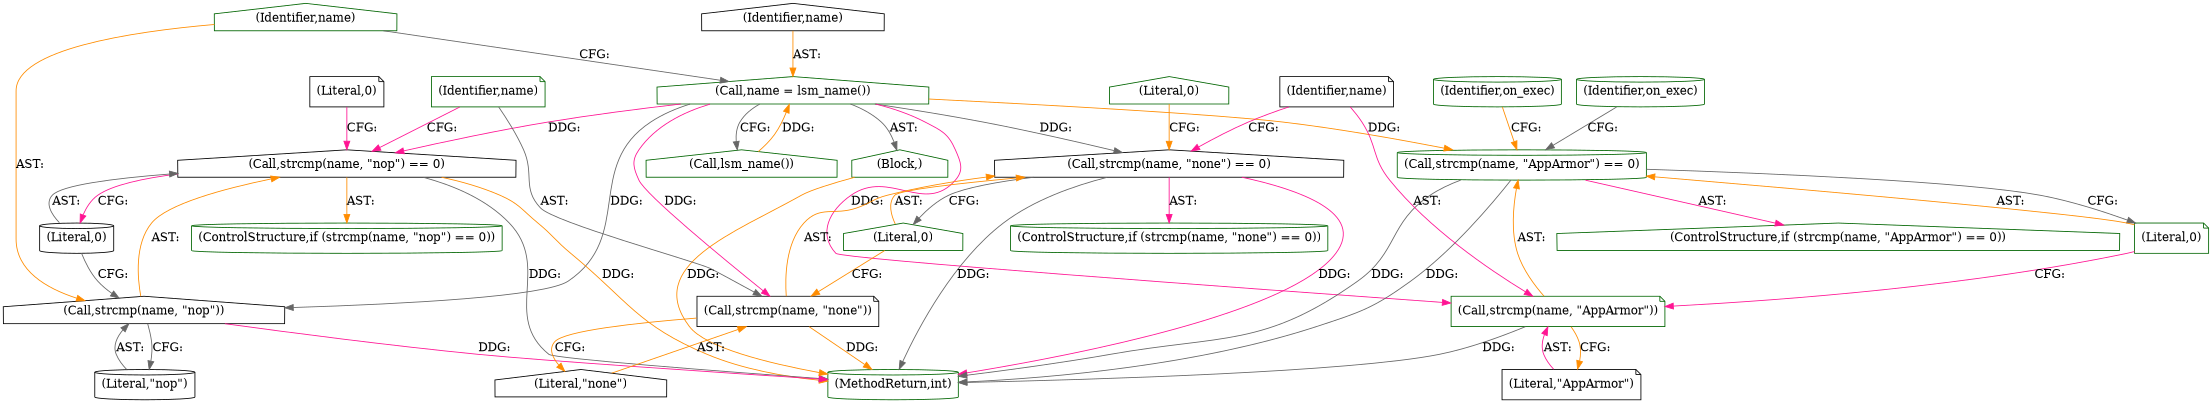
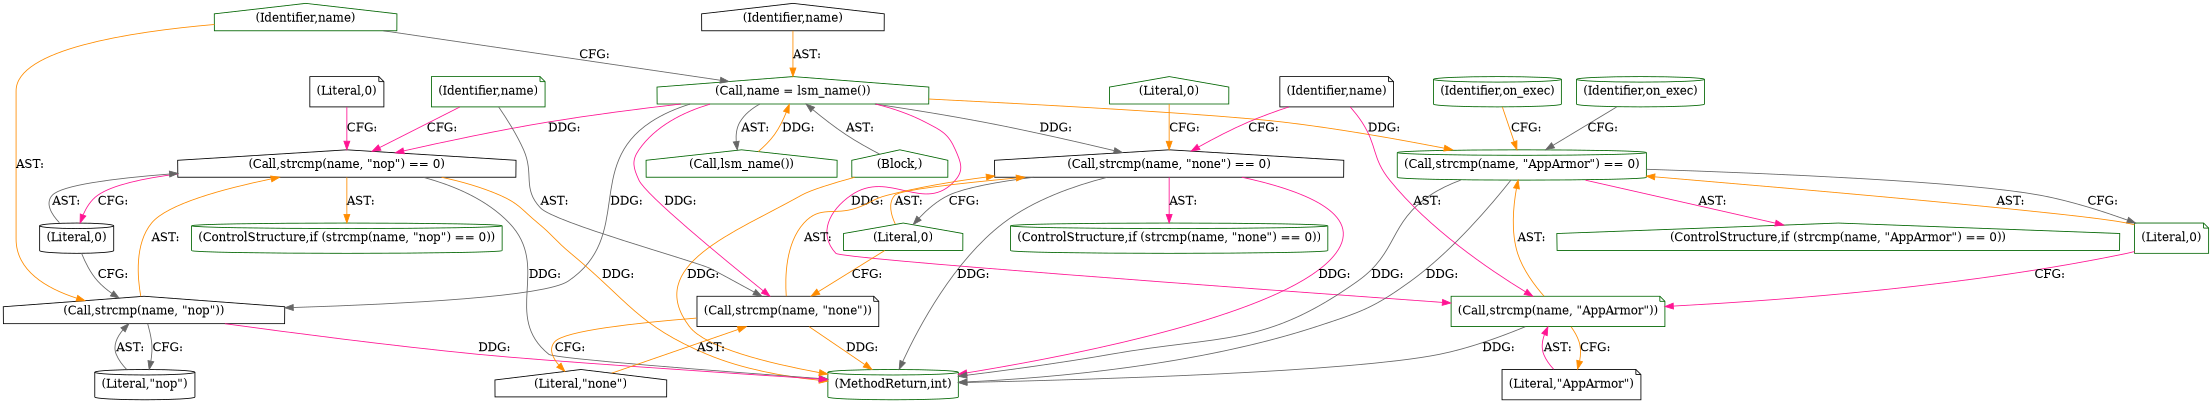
  digraph {
    node [color=darkgreen shape=house]
    edge [color=darkorange]
    n1 [label="(Call,name = lsm_name())"]
    n2 [color=black label="(Call,strcmp(name, \"nop\") == 0)"]
    n3 [color=black label="(Call,strcmp(name, \"nop\"))"]
    n4 [color=black label="(Call,strcmp(name, \"none\") == 0)"]
    n5 [color=black label="(Call,strcmp(name, \"none\"))" shape=note]
    n6 [label="(Call,strcmp(name, \"AppArmor\") == 0)" shape=cylinder]
    n7 [label="(Call,strcmp(name, \"AppArmor\"))" shape=note]
    n8 [label="(Call,lsm_name())"]
    n9 [label="(Block,)"]
    n10 [label="(MethodReturn,int)" shape=cylinder]
    n11 [color=black label="(Literal,0)" shape=cylinder]
    n12 [label="(ControlStructure,if (strcmp(name, \"nop\") == 0))" shape=cylinder]
    n13 [color=black label="(Literal,\"nop\")" shape=cylinder]
    n14 [label="(ControlStructure,if (strcmp(name, \"none\") == 0))" shape=cylinder]
    n15 [label="(Literal,0)"]
    n16 [color=black label="(Literal,\"none\")"]
    n17 [label="(ControlStructure,if (strcmp(name, \"AppArmor\") == 0))"]
    n18 [label="(Literal,0)" shape=note]
    n19 [color=black label="(Literal,\"AppArmor\")" shape=note]
    n20 [color=black label="(Identifier,name)" shape=note]
    n21 [label="(Literal,0)"]
    n22 [label="(Identifier,on_exec)" shape=cylinder]
    n23 [label="(Identifier,on_exec)" shape=cylinder]
    n24 [color=black label="(Identifier,name)"]
    n25 [color=black label="(Literal,0)" shape=note]
    n26 [label="(Identifier,name)"]
    n27 [label="(Identifier,name)" shape=note]
    n1 -> n2 [color=deeppink label="DDG: "]
    n1 -> n3 [color=gray40 label="DDG: "]
    n1 -> n4 [color=gray40 label="DDG: "]
    n1 -> n5 [color=deeppink label="DDG: "]
    n1 -> n6 [label="DDG: "]
    n1 -> n7 [color=deeppink label="DDG: "]
-   n1 -> n8 [color=gray40 label="CFG: "]
-   n1 -> n9 [color=gray40 label="AST: "]
+   n1 -> n8 [color=gray40 label="AST: "]
+   n9 -> n1 [color=gray40 label="AST: "]
    n2 -> n10 [label="DDG: "]
    n2 -> n10 [color=gray40 label="DDG: "]
    n2 -> n11 [color=deeppink label="CFG: "]
    n2 -> n12 [label="AST: "]
    n3 -> n2 [label="AST: "]
    n3 -> n10 [color=deeppink label="DDG: "]
    n3 -> n13 [color=gray40 label="CFG: "]
    n4 -> n10 [color=deeppink label="DDG: "]
    n4 -> n10 [color=gray40 label="DDG: "]
    n4 -> n14 [color=deeppink label="AST: "]
    n4 -> n15 [color=gray40 label="CFG: "]
    n5 -> n4 [label="AST: "]
    n5 -> n10 [label="DDG: "]
    n5 -> n16 [label="CFG: "]
    n6 -> n10 [color=gray40 label="DDG: "]
    n6 -> n10 [color=gray40 label="DDG: "]
    n6 -> n17 [color=deeppink label="AST: "]
    n6 -> n18 [color=gray40 label="CFG: "]
    n7 -> n6 [label="AST: "]
    n7 -> n10 [color=gray40 label="DDG: "]
    n7 -> n19 [label="CFG: "]
    n8 -> n1 [label="DDG: "]
    n9 -> n10 [label="DDG: "]
    n11 -> n2 [color=gray40 label="AST: "]
    n11 -> n3 [color=gray40 label="CFG: "]
    n13 -> n3 [color=gray40 label="AST: "]
    n15 -> n4 [label="AST: "]
    n15 -> n5 [label="CFG: "]
    n16 -> n5 [label="AST: "]
    n18 -> n6 [label="AST: "]
    n18 -> n7 [color=deeppink label="CFG: "]
    n19 -> n7 [color=deeppink label="AST: "]
    n20 -> n4 [color=deeppink label="CFG: "]
    n20 -> n7 [color=deeppink label="AST: "]
    n21 -> n4 [label="CFG: "]
    n22 -> n6 [color=gray40 label="CFG: "]
    n23 -> n6 [label="CFG: "]
    n24 -> n1 [label="AST: "]
    n25 -> n2 [color=deeppink label="CFG: "]
    n26 -> n1 [color=gray40 label="CFG: "]
    n26 -> n3 [label="AST: "]
    n27 -> n2 [color=deeppink label="CFG: "]
    n27 -> n5 [color=gray40 label="AST: "]
  }
